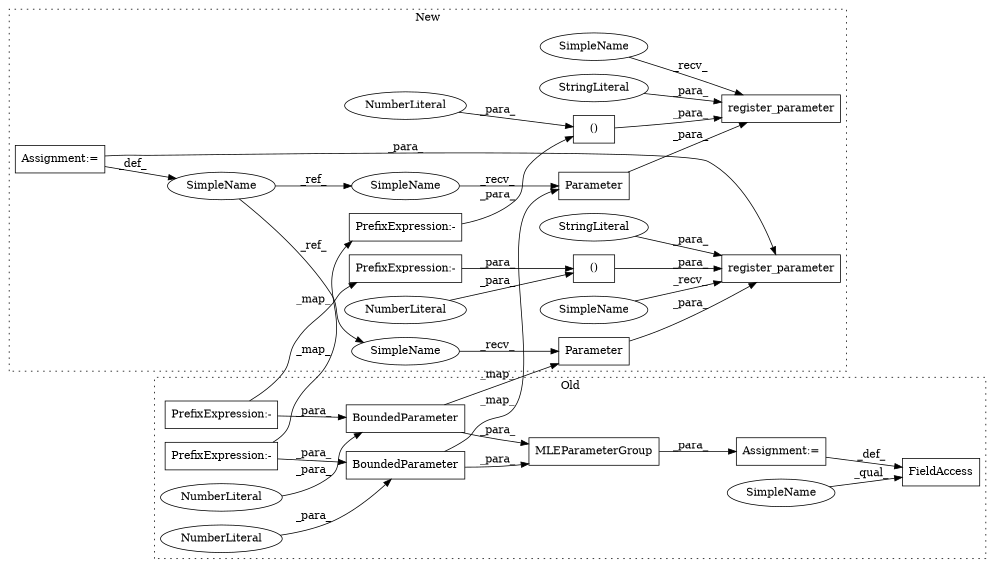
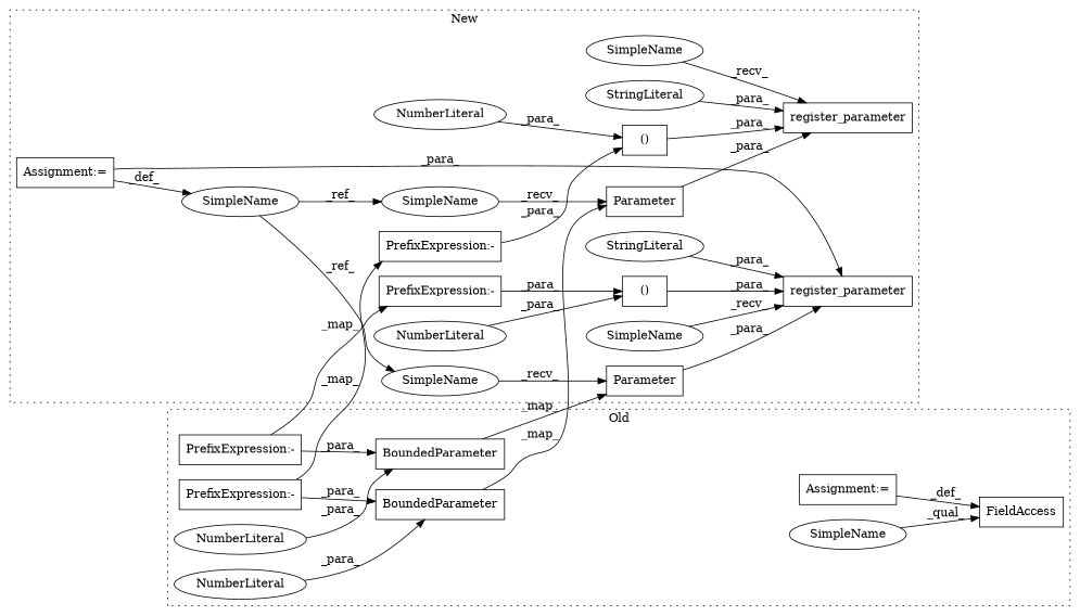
  digraph {
    rankdir=LR
    node [a=32 l=1 s=1278 shape=box]
-   n1 [l="18,1" label=MLEParameterGroup s="1296,1505"]
    n2 [l="17,1" label=BoundedParameter s="1428,1466"]
    n3 [a=34 label=NumberLiteral s=1465 shape=ellipse]
    n4 [a=22 l=17 label=FieldAccess]
    n5 [a=7 label="Assignment:=" s=1295]
    n6 [l="17,1" label=BoundedParameter s="1314,1350"]
    n7 [a=34 label=NumberLiteral s=1349 shape=ellipse]
    n8 [a=38 label="PrefixExpression:-" s=1346]
    n9 [a=38 label="PrefixExpression:-" s=1462]
    n10 [a=42 l=4 label=SimpleName shape=ellipse]
    n11 [a=106 l=16 label="()" s=1602]
    n12 [a=34 label=NumberLiteral s=1617 shape=ellipse]
    n13 [l="19,2" label=register_parameter s="1533,1618"]
    n14 [l="10,1" label=Parameter s="1569,1595"]
    n15 [a=7 l=2 label="Assignment:=" s=1065]
    n16 [a=45 l=13 label=StringLiteral s=1552 shape=ellipse]
    n17 [a=42 l=2 label=SimpleName s=1065 shape=ellipse]
    n18 [l="10,1" label=Parameter s="1279,1303"]
    n19 [l="19,2" label=register_parameter s="1241,1326"]
    n20 [a=106 l=16 label="()" s=1310]
    n21 [a=34 label=NumberLiteral s=1325 shape=ellipse]
    n22 [a=45 l=15 label=StringLiteral s=1260 shape=ellipse]
    n23 [a=38 label="PrefixExpression:-" s=1310]
    n24 [a=38 label="PrefixExpression:-" s=1602]
    n25 [a=42 l=2 label=SimpleName s=1566 shape=ellipse]
    n26 [a=42 l=2 label=SimpleName s=1276 shape=ellipse]
    n27 [a=42 l=4 label=SimpleName s=1236 shape=ellipse]
    n28 [a=42 l=4 label=SimpleName s=1528 shape=ellipse]
    subgraph cluster_1 {
      label=Old
      style=dotted
-     n1
      n2
      n3
      n4
      n5
      n6
      n7
      n8
      n9
      n10
    }
    subgraph cluster_2 {
      label=New
      style=dotted
      n11
      n12
      n13
      n14
      n15
      n16
      n17
      n18
      n19
      n20
      n21
      n22
      n23
      n24
      n25
      n26
      n27
      n28
    }
-   n1 -> n5 [label=_para_]
-   n2 -> n1 [label=_para_]
    n2 -> n14 [label=_map_]
    n3 -> n2 [label=_para_]
    n5 -> n4 [label=_def_]
-   n6 -> n1 [label=_para_]
    n6 -> n18 [label=_map_]
    n7 -> n6 [label=_para_]
    n8 -> n6 [label=_para_]
    n8 -> n23 [label=_map_]
    n9 -> n2 [label=_para_]
    n9 -> n24 [label=_map_]
    n10 -> n4 [label=_qual_]
    n11 -> n13 [label=_para_]
    n12 -> n11 [label=_para_]
    n14 -> n13 [label=_para_]
    n15 -> n17 [label=_def_]
    n15 -> n19 [label=_para_]
    n16 -> n13 [label=_para_]
    n17 -> n25 [label=_ref_]
    n17 -> n26 [label=_ref_]
    n18 -> n19 [label=_para_]
    n20 -> n19 [label=_para_]
    n21 -> n20 [label=_para_]
    n22 -> n19 [label=_para_]
    n23 -> n20 [label=_para_]
    n24 -> n11 [label=_para_]
    n25 -> n14 [label=_recv_]
    n26 -> n18 [label=_recv_]
    n27 -> n19 [label=_recv_]
    n28 -> n13 [label=_recv_]
  }
